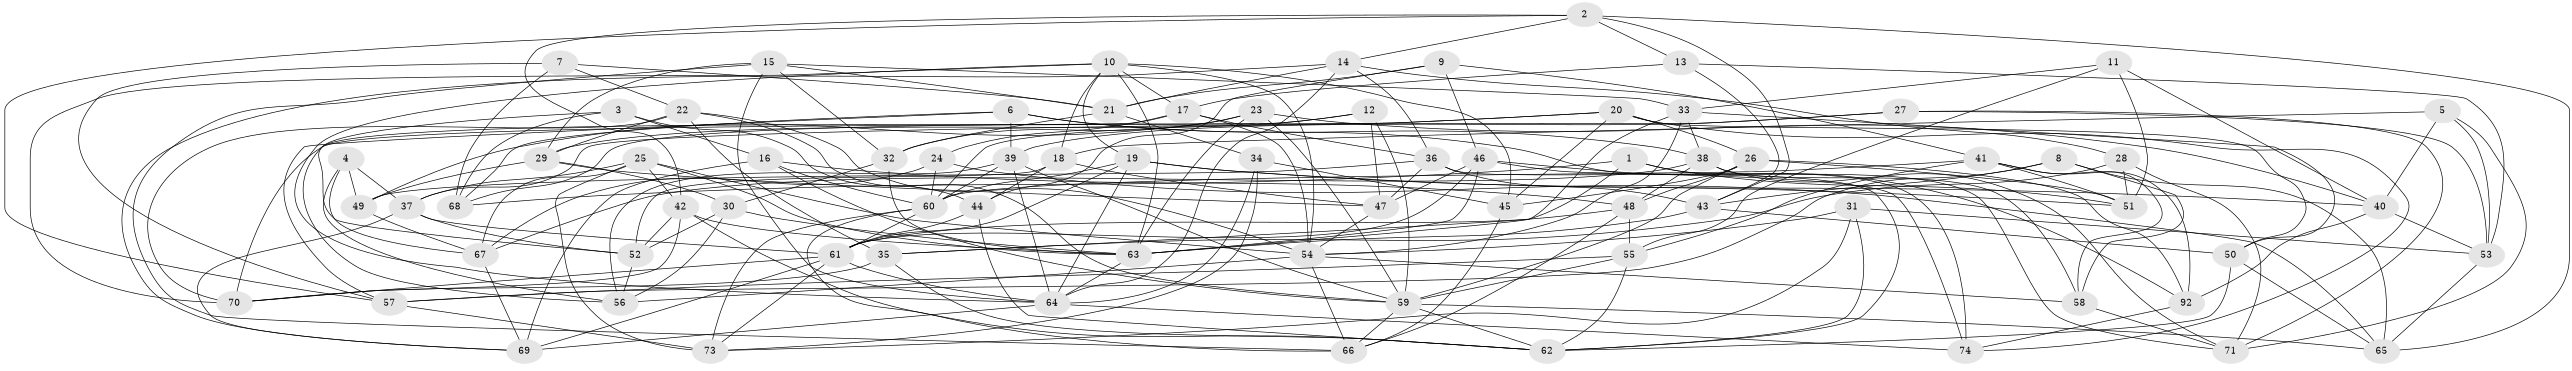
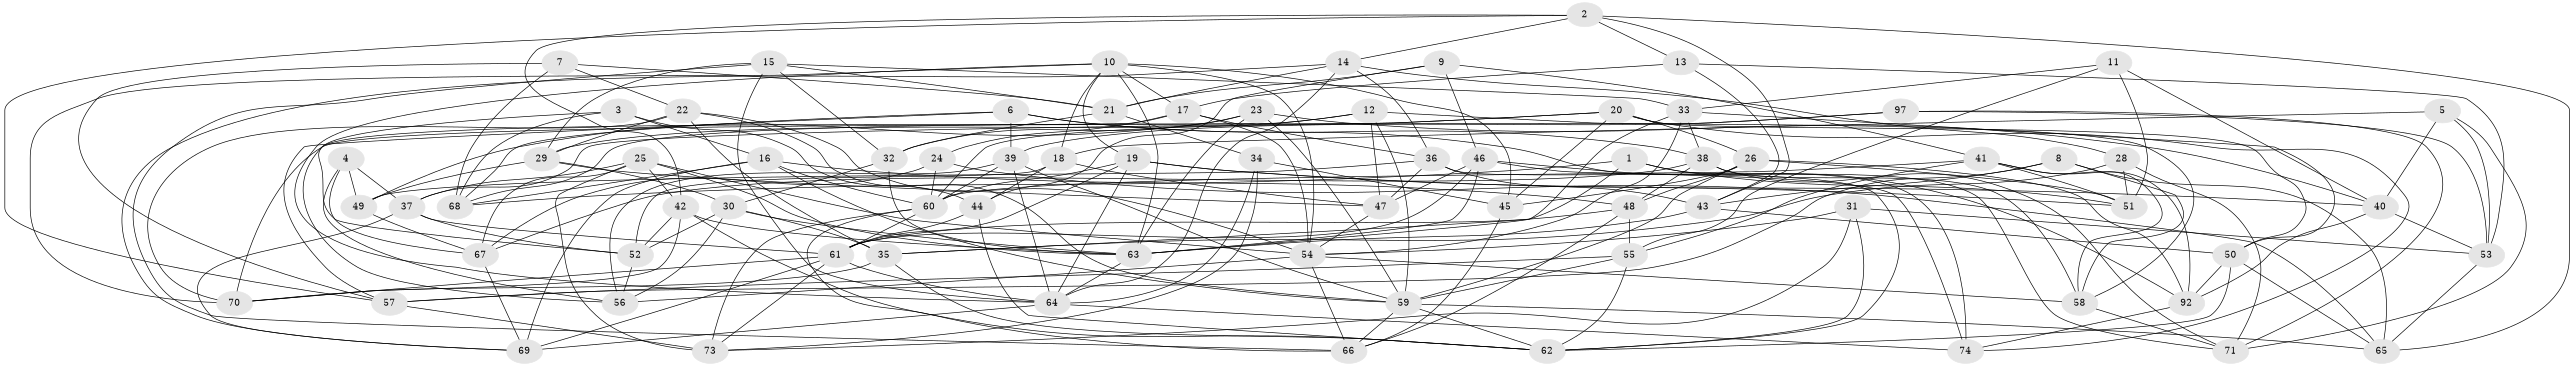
  graph {
    node [color=gray90 style=filled]
    edge [weight=1.0]
    1
    35
    51
    68
    71
    70
    62
    2
    13
    14
    42
    43
    57
    65
    53
    17
    21
    64
    28
    36
    69
    52
    63
    50
    73
    3
    16
    44
    59
    48
    60
    61
    56
    4
    37
    49
    67
    5
    18
    40
    47
    n42 [label=92]
    6
    38
    39
    74
    58
    7
    22
    32
    34
    54
    29
    8
    9
    41
    46
    55
    10
    19
    45
    24
    66
    11
    33
    12
    30
    15
    20
    26
    23
    25
-   27
+   27 [label=97]
    31
    1 -- 35
    1 -- 51
    1 -- 68
    1 -- 71
    35 -- 70
    35 -- 62
    2 -- 13
    2 -- 14
    2 -- 42
    2 -- 43
    2 -- 57
    2 -- 65
    13 -- 43
    13 -- 53
    13 -- 17
    14 -- 21
    14 -- 64
    14 -- 28
    14 -- 36
    14 -- 69
    42 -- 70
    42 -- 62
    42 -- 52
    42 -- 63
    43 -- 63
    43 -- 50
    57 -- 73
    53 -- 65
    17 -- 36
    17 -- 56
    17 -- 54
    17 -- 24
    21 -- 32
    21 -- 34
    64 -- 69
    64 -- 74
    28 -- 35
    28 -- 51
    28 -- 71
    36 -- 62
    36 -- 43
    36 -- 49
    36 -- 47
    52 -- 56
    63 -- 64
    50 -- 62
    50 -- 65
+   50 -- n42
    3 -- 68
    3 -- 52
    3 -- 16
    3 -- 44
+   16 -- 68
    16 -- 69
    16 -- 59
    16 -- 48
    16 -- 60
    44 -- 62
    44 -- 61
    59 -- 62
    59 -- 65
    59 -- 66
    48 -- 61
    48 -- 55
    48 -- 66
    60 -- 73
    60 -- 61
    60 -- 66
    61 -- 70
    61 -- 64
    61 -- 69
    61 -- 73
    4 -- 56
    4 -- 37
    4 -- 49
    4 -- 67
    37 -- 69
    37 -- 52
    37 -- 61
    49 -- 67
    67 -- 69
    5 -- 71
    5 -- 53
    5 -- 18
    5 -- 40
    18 -- 52
    18 -- 44 [weight=2.0]
    18 -- 47
    40 -- 53
    40 -- n42
    47 -- 54
    n42 -- 74
    6 -- 68
    6 -- 57
    6 -- 38
    6 -- 39
    6 -- 74 [weight=2.0]
    38 -- 71
    38 -- 48
    38 -- 67
    38 -- 58
    39 -- 64
    39 -- 59
    39 -- 60
    39 -- 56
    58 -- 71
    7 -- 68
    7 -- 57
    7 -- 21
    7 -- 22
    22 -- 35
    22 -- 70
    22 -- 59
    22 -- 54
    22 -- 29
    32 -- 63
    32 -- 30
    34 -- 64
    34 -- 73
    34 -- 45
    54 -- 56
    54 -- 58
    54 -- 66
    29 -- 49
    29 -- 47
    29 -- 30
    8 -- 43
    8 -- 57
    8 -- 65
    8 -- 58
    9 -- 21
    9 -- 44
    9 -- 41
    9 -- 46
    41 -- 51
    41 -- 60
    41 -- n42
    41 -- 58
    41 -- 55
    46 -- 63
    46 -- 61
    46 -- 47
    46 -- n42
    46 -- 74
    55 -- 62
    55 -- 57
    55 -- 59
    10 -- 70
    10 -- 17
    10 -- 64
    10 -- 63
    10 -- 18
    10 -- 54
    10 -- 19
    10 -- 45
    19 -- 51
    19 -- 64
    19 -- 60
    19 -- 61
    19 -- 40
    45 -- 66
    24 -- 65
    24 -- 60
    24 -- 67
    11 -- 51
    11 -- 40
    11 -- 55
    11 -- 33
    33 -- 63
    33 -- 50
    33 -- 38
    33 -- 54
    12 -- 70
    12 -- 59
    12 -- 47
+   12 -- 58
    12 -- 29
+   30 -- 35
    30 -- 52
    30 -- 63
    30 -- 56
    15 -- 21
    15 -- 64
    15 -- 32
    15 -- 29
    15 -- 66
    15 -- 33
    20 -- 68
    20 -- 50
    20 -- 37
    20 -- 74
    20 -- 45
    20 -- 26
    26 -- 51
    26 -- 59
    26 -- 48
    26 -- n42
    26 -- 45
    23 -- 63
    23 -- 59
    23 -- 49 [weight=2.0]
    23 -- 40
    23 -- 32
    25 -- 42
    25 -- 63
    25 -- 73
    25 -- 37
    25 -- 67
    25 -- 54
    27 -- 71
    27 -- 53
    27 -- 60
    27 -- 39
    31 -- 62
    31 -- 53
    31 -- 73
    31 -- 54
  }
